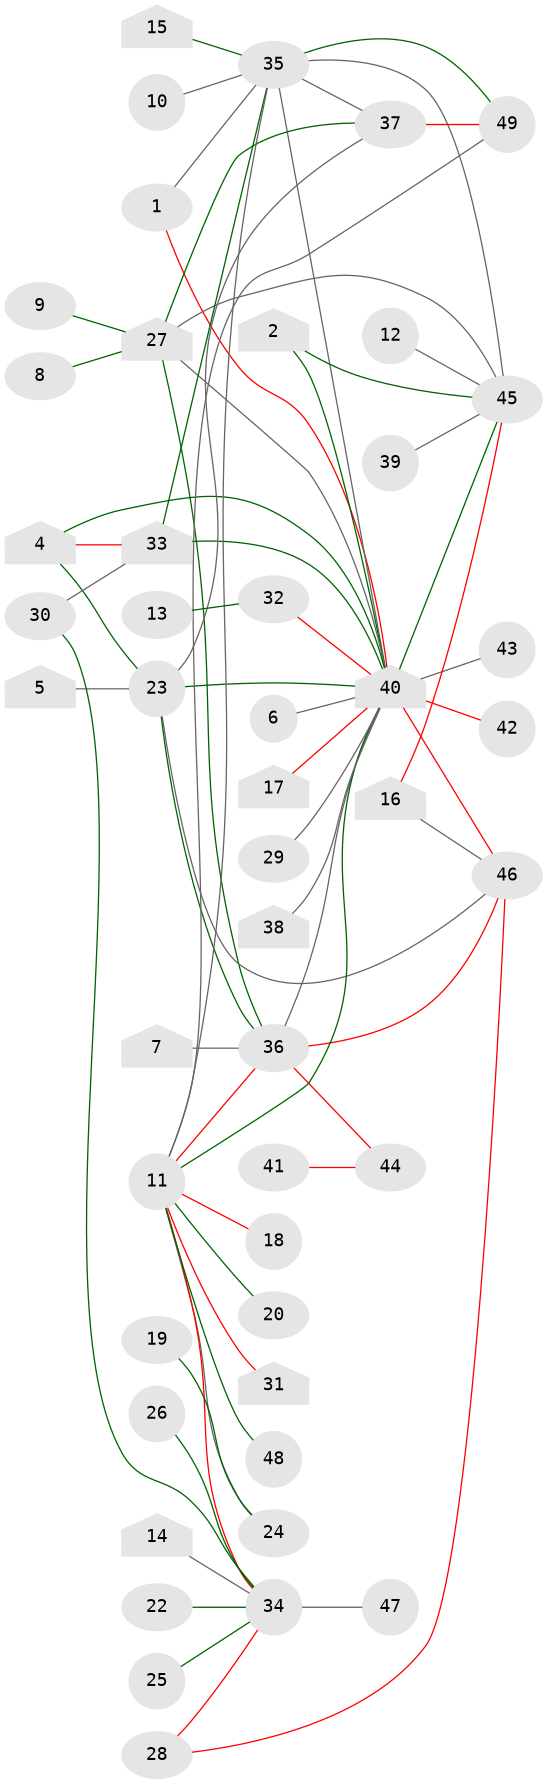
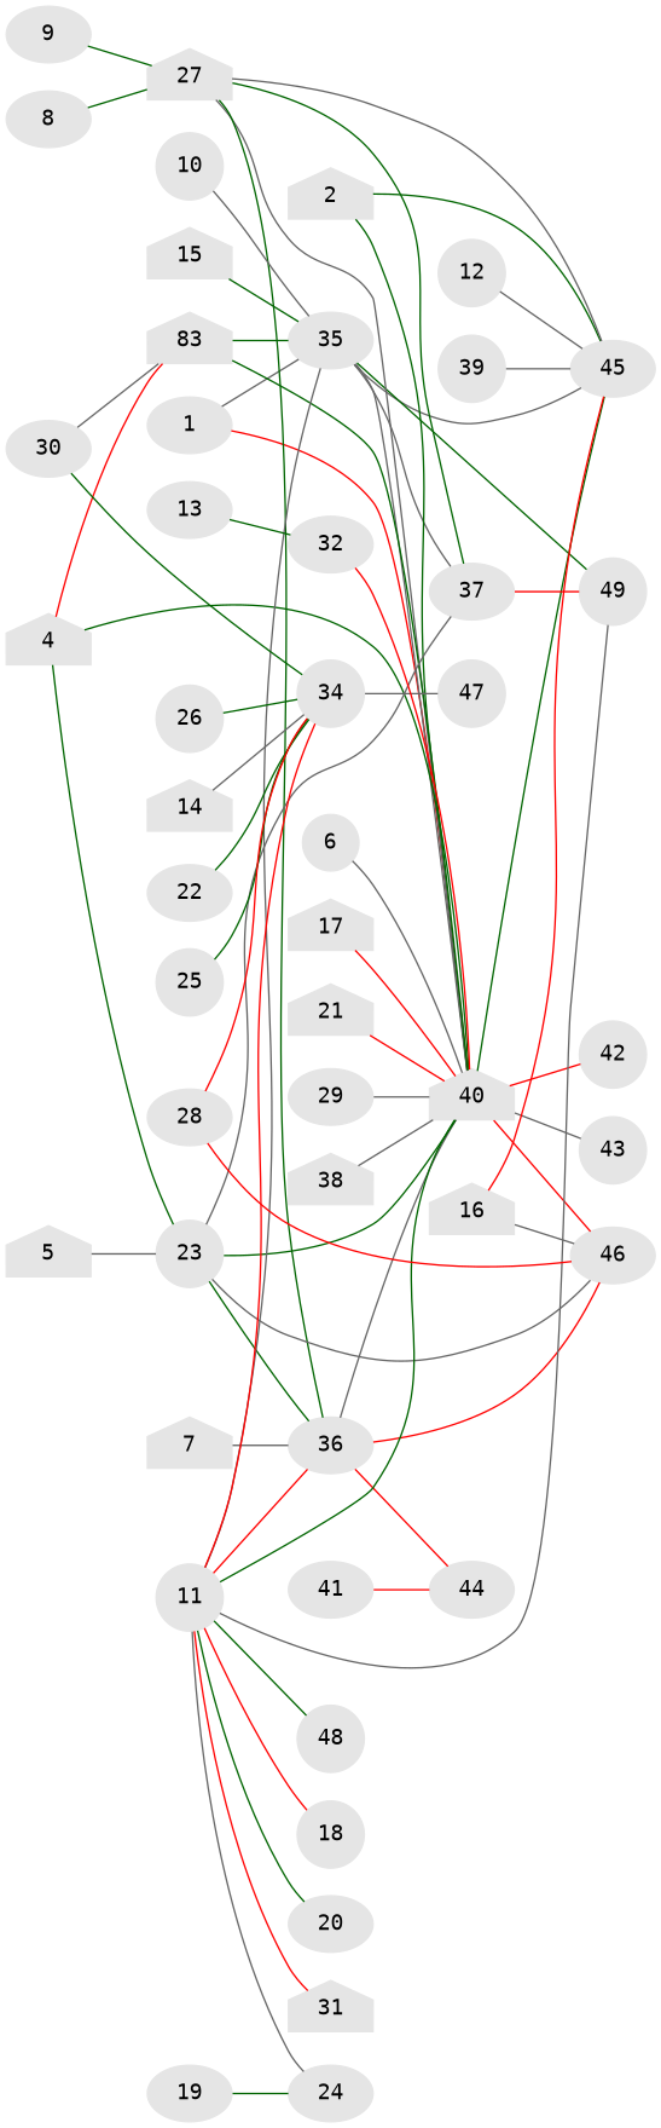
  graph {
    fontname="DejaVu Sans Mono"
    rankdir=LR
    node [color=gray90 fontname="DejaVu Sans Mono" shape=ellipse style=filled]
    edge [color=gray40 fontname="DejaVu Sans Mono" weight=1.0]
    1
    35
    40 [shape=house]
    45
    49 [shape=circle]
    37
    46
    42 [shape=circle]
    43 [shape=circle]
    2 [shape=house]
    27 [shape=house]
    36
-   33 [shape=house]
+   33 [shape=house label=83]
    4 [shape=house]
    23 [shape=circle]
    5 [shape=house]
    6 [shape=circle]
    7 [shape=house]
    44
    8
    9
    10 [shape=circle]
    11 [shape=circle]
    18 [shape=circle]
    20
    24
    31 [shape=house]
    34 [shape=circle]
    48 [shape=circle]
    47 [shape=circle]
    12 [shape=circle]
    13
    32
    14 [shape=house]
    15 [shape=house]
    16 [shape=house]
    17 [shape=house]
    19
+   21 [shape=house]
    22
    25 [shape=circle]
    26 [shape=circle]
    28
    29
    30
    38 [shape=house]
    39 [shape=circle]
    41
    1 -- 35
    1 -- 40 [color=red]
    35 -- 40
    35 -- 45
    35 -- 49 [color=darkgreen]
    35 -- 37
    40 -- 45 [color=darkgreen]
    40 -- 46 [color=red weight=2.0]
    40 -- 42 [color=red]
    40 -- 43
    37 -- 49 [color=red]
    2 -- 40 [color=darkgreen]
    2 -- 45 [color=darkgreen]
    27 -- 40
    27 -- 45
    27 -- 37 [color=darkgreen]
    27 -- 36 [color=darkgreen]
    36 -- 40 [weight=2.0]
    36 -- 46 [color=red]
    36 -- 44 [color=red]
    33 -- 35 [color=darkgreen]
    33 -- 40 [color=darkgreen]
    4 -- 40 [color=darkgreen]
    4 -- 33 [color=red]
    4 -- 23 [color=darkgreen]
    23 -- 40 [color=darkgreen weight=3.0]
    23 -- 37 [weight=2.0]
    23 -- 46
    23 -- 36 [color=darkgreen weight=2.0]
    5 -- 23
    6 -- 40
    7 -- 36
    8 -- 27 [color=darkgreen]
    9 -- 27 [color=darkgreen]
    10 -- 35
    11 -- 35
    11 -- 40 [color=darkgreen weight=3.0]
    11 -- 49
    11 -- 36 [color=red]
    11 -- 18 [color=red]
    11 -- 20 [color=darkgreen]
    11 -- 24
    11 -- 31 [color=red]
    11 -- 34 [color=red]
    11 -- 48 [color=darkgreen]
    34 -- 47
    12 -- 45
    13 -- 32 [color=darkgreen]
    32 -- 40 [color=red]
    14 -- 34
    15 -- 35 [color=darkgreen]
    16 -- 45 [color=red]
    16 -- 46
    17 -- 40 [color=red]
    19 -- 24 [color=darkgreen]
+   21 -- 40 [color=red]
    22 -- 34 [color=darkgreen]
    25 -- 34 [color=darkgreen]
    26 -- 34 [color=darkgreen]
    28 -- 46 [color=red]
    28 -- 34 [color=red]
    29 -- 40
    30 -- 33
    30 -- 34 [color=darkgreen]
    38 -- 40
    39 -- 45
    41 -- 44 [color=red weight=2.0]
  }
